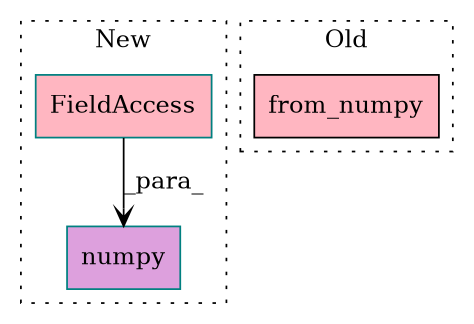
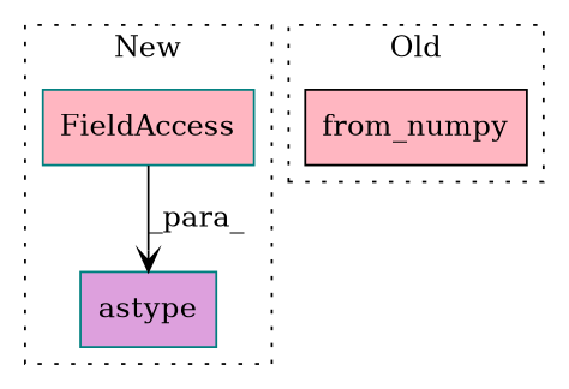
  digraph {
    node [a=32 shape=box style=filled fillcolor=lightpink color=teal]
-   n1 [l="7,1" label=numpy s="14926,14946" fillcolor=plum]
+   n1 [l="7,1" label=astype s="14926,14946" fillcolor=plum]
    n2 [a=22 l=13 label=FieldAccess s=14933]
    n3 [l="11,1" label=from_numpy s="4508,4525" color=black]
    subgraph cluster_1 {
      label=New
      style=dotted
      n1
      n2
    }
    subgraph cluster_2 {
      label=Old
      style=dotted
      n3
    }
    n2 -> n1 [label=_para_ arrowhead=vee]
  }
